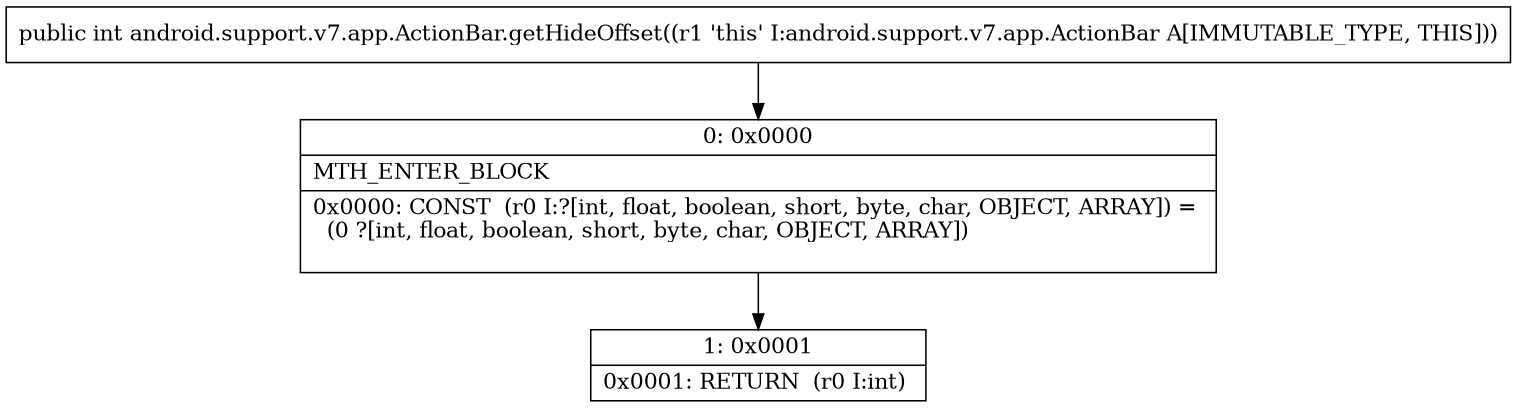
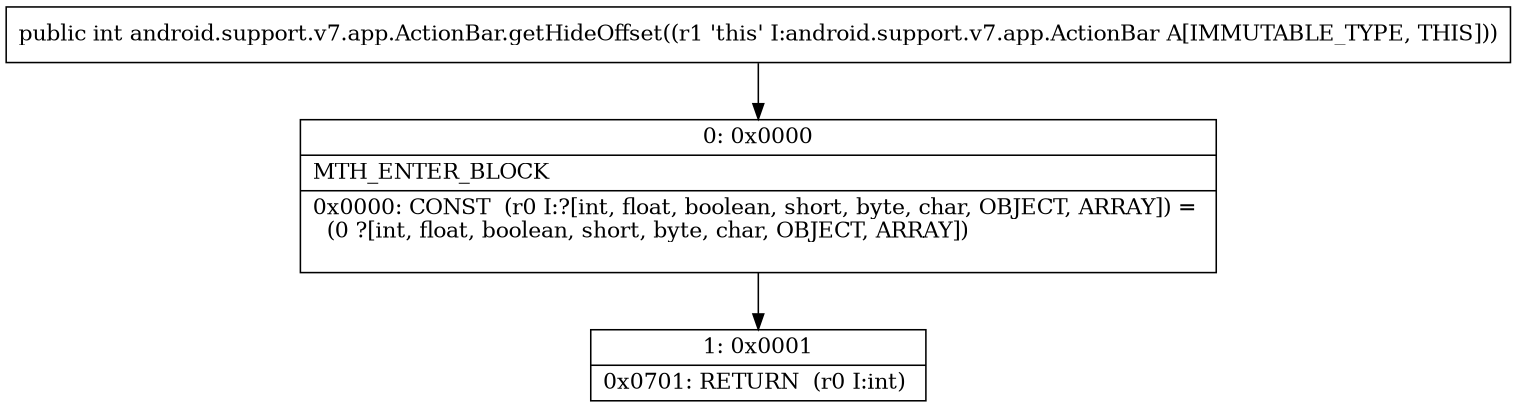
  digraph {
    node [shape=record]
    n1 [label="{0\:\ 0x0000|MTH_ENTER_BLOCK\l|0x0000: CONST  (r0 I:?[int, float, boolean, short, byte, char, OBJECT, ARRAY]) = \l  (0 ?[int, float, boolean, short, byte, char, OBJECT, ARRAY])\l \l}"]
-   n2 [label="{1\:\ 0x0001|0x0001: RETURN  (r0 I:int) \l}"]
+   n2 [label="{1\:\ 0x0001|0x0701: RETURN  (r0 I:int) \l}"]
    n3 [label="{public int android.support.v7.app.ActionBar.getHideOffset((r1 'this' I:android.support.v7.app.ActionBar A[IMMUTABLE_TYPE, THIS])) }"]
    n1 -> n2
    n3 -> n1
  }
